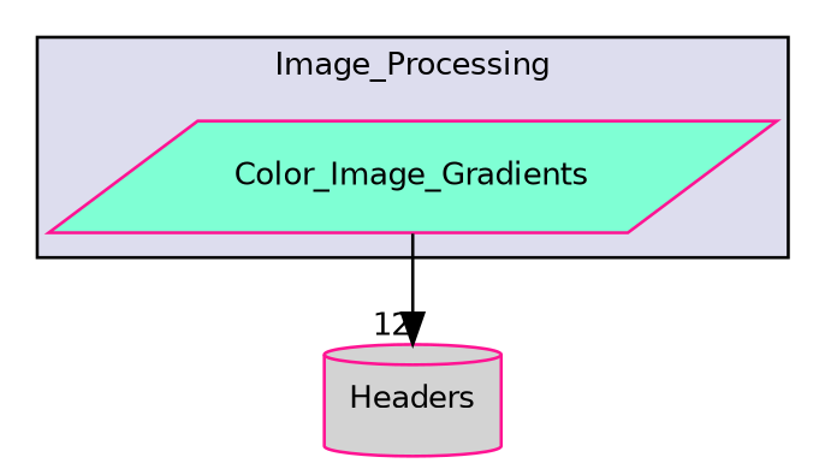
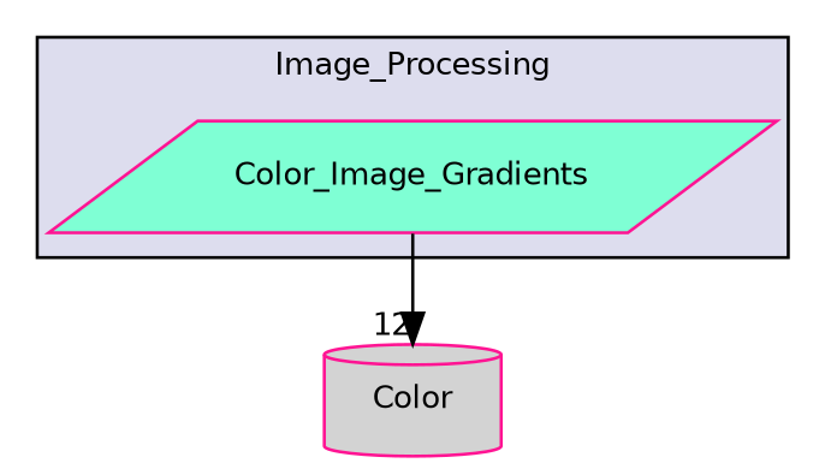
  digraph {
    compound=true
    node [fontname=Helvetica fontsize=10 style=filled color=deeppink]
    n1 [fillcolor=aquamarine label=Color_Image_Gradients pencolor=black shape=parallelogram]
-   n2 [fillcolor=lightgrey label=Headers shape=cylinder]
+   n2 [fillcolor=lightgrey label=Color shape=cylinder]
    subgraph cluster_1 {
      bgcolor="#ddddee"
      fontname=Helvetica
      fontsize=10
      label=Image_Processing
      pencolor=black
      n1
    }
    n1 -> n2 [headlabel=12 labeldistance=1.5 labelfontname=Helvetica labelfontsize=10 style=solid]
  }
